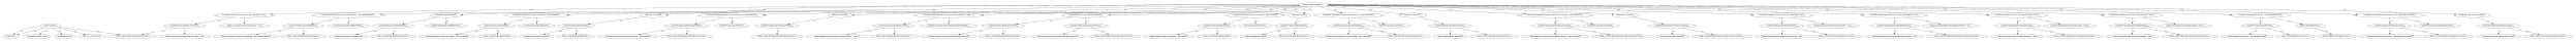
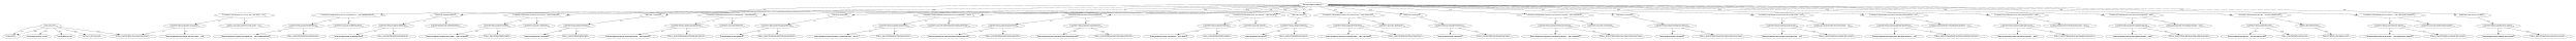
  digraph {
    fontname="Comic Neue"
    node [fontname="Comic Neue"]
    edge [fontname="Comic Neue"]
    n1 [label=<(METHOD,&lt;init&gt;)<SUB>273</SUB>>]
    n2 [label=<(PARAM,this)<SUB>273</SUB>>]
    n3 [label=<(MODIFIER,CONSTRUCTOR)>]
    n4 [label=<(MODIFIER,PUBLIC)>]
    n5 [label=<(METHOD_RETURN,void)<SUB>276</SUB>>]
    n6 [label=<(FIELD_IDENTIFIER,coreLoader,coreLoader)<SUB>197</SUB>>]
    n7 [label=<(BLOCK,&lt;empty&gt;,&lt;empty&gt;)<SUB>273</SUB>>]
    n8 [label=<(&lt;operator&gt;.assignment,Hashtable this.references = new AntRefTable(this))<SUB>170</SUB>>]
    n9 [label=<(&lt;init&gt;,new AntRefTable(this))<SUB>170</SUB>>]
    n10 [label=<(&lt;operator&gt;.assignment,Hashtable this.targets = new Hashtable())<SUB>176</SUB>>]
    n11 [label=<(&lt;init&gt;,new Hashtable())<SUB>176</SUB>>]
    n12 [label=<(&lt;operator&gt;.assignment,FilterSet this.globalFilterSet = new FilterSet())<SUB>178</SUB>>]
    n13 [label=<(&lt;init&gt;,new FilterSet())<SUB>178</SUB>>]
    n14 [label=<(&lt;operator&gt;.assignment,FilterSetCollection this.globalFilters = new Fi...)<SUB>184</SUB>>]
    n15 [label=<(&lt;init&gt;,new FilterSetCollection(globalFilterSet))<SUB>185</SUB>>]
    n16 [label=<(&lt;operator&gt;.assignment,Vector this.listeners = new Vector())<SUB>191</SUB>>]
    n17 [label=<(&lt;init&gt;,new Vector())<SUB>191</SUB>>]
    n18 [label=<(&lt;operator&gt;.assignment,ClassLoader this.coreLoader = null)<SUB>197</SUB>>]
    n19 [label=<(&lt;operator&gt;.assignment,Hashtable this.threadTasks = new Hashtable())<SUB>200</SUB>>]
    n20 [label=<(&lt;init&gt;,new Hashtable())<SUB>200</SUB>>]
    n21 [label=<(&lt;operator&gt;.assignment,Hashtable this.threadGroupTasks = new Hashtable())<SUB>203</SUB>>]
    n22 [label=<(&lt;init&gt;,new Hashtable())<SUB>203</SUB>>]
    n23 [label=<(&lt;operator&gt;.assignment,InputHandler this.inputHandler = null)<SUB>208</SUB>>]
    n24 [label=<(&lt;operator&gt;.assignment,InputStream this.defaultInputStream = null)<SUB>213</SUB>>]
    n25 [label=<(&lt;operator&gt;.assignment,boolean this.keepGoingMode = false)<SUB>218</SUB>>]
    n26 [label=<(&lt;operator&gt;.assignment,boolean this.loggingMessage = false)<SUB>268</SUB>>]
    n27 [label=<(&lt;operator&gt;.assignment,this.fileUtils = FileUtils.newFileUtils())<SUB>274</SUB>>]
    n28 [label=<(&lt;operator&gt;.assignment,this.inputHandler = new DefaultInputHandler())<SUB>275</SUB>>]
    n29 [label=<(&lt;init&gt;,new DefaultInputHandler())<SUB>275</SUB>>]
    n30 [label=<(&lt;operator&gt;.fieldAccess,this.references)<SUB>170</SUB>>]
    n31 [label=<(&lt;operator&gt;.alloc,new AntRefTable(this))<SUB>170</SUB>>]
    n32 [label=<(&lt;operator&gt;.fieldAccess,this.references)<SUB>170</SUB>>]
    n33 [label=<(IDENTIFIER,this,new AntRefTable(this))<SUB>170</SUB>>]
    n34 [label=<(&lt;operator&gt;.fieldAccess,this.targets)<SUB>176</SUB>>]
    n35 [label=<(&lt;operator&gt;.alloc,new Hashtable())<SUB>176</SUB>>]
    n36 [label=<(&lt;operator&gt;.fieldAccess,this.targets)<SUB>176</SUB>>]
    n37 [label=<(&lt;operator&gt;.fieldAccess,this.globalFilterSet)<SUB>178</SUB>>]
    n38 [label=<(&lt;operator&gt;.alloc,new FilterSet())<SUB>178</SUB>>]
    n39 [label=<(&lt;operator&gt;.fieldAccess,this.globalFilterSet)<SUB>178</SUB>>]
    n40 [label=<(&lt;operator&gt;.fieldAccess,this.globalFilters)<SUB>184</SUB>>]
    n41 [label=<(&lt;operator&gt;.alloc,new FilterSetCollection(globalFilterSet))<SUB>185</SUB>>]
    n42 [label=<(&lt;operator&gt;.fieldAccess,this.globalFilters)<SUB>184</SUB>>]
    n43 [label=<(&lt;operator&gt;.fieldAccess,this.globalFilterSet)<SUB>185</SUB>>]
    n44 [label=<(&lt;operator&gt;.fieldAccess,this.listeners)<SUB>191</SUB>>]
    n45 [label=<(&lt;operator&gt;.alloc,new Vector())<SUB>191</SUB>>]
    n46 [label=<(&lt;operator&gt;.fieldAccess,this.listeners)<SUB>191</SUB>>]
    n47 [label=<(&lt;operator&gt;.fieldAccess,this.coreLoader)<SUB>197</SUB>>]
    n48 [label=<(LITERAL,null,ClassLoader this.coreLoader = null)<SUB>197</SUB>>]
    n49 [label=<(&lt;operator&gt;.fieldAccess,this.threadTasks)<SUB>200</SUB>>]
    n50 [label=<(&lt;operator&gt;.alloc,new Hashtable())<SUB>200</SUB>>]
    n51 [label=<(&lt;operator&gt;.fieldAccess,this.threadTasks)<SUB>200</SUB>>]
    n52 [label=<(&lt;operator&gt;.fieldAccess,this.threadGroupTasks)<SUB>203</SUB>>]
    n53 [label=<(&lt;operator&gt;.alloc,new Hashtable())<SUB>203</SUB>>]
    n54 [label=<(&lt;operator&gt;.fieldAccess,this.threadGroupTasks)<SUB>203</SUB>>]
    n55 [label=<(&lt;operator&gt;.fieldAccess,this.inputHandler)<SUB>208</SUB>>]
    n56 [label=<(LITERAL,null,InputHandler this.inputHandler = null)<SUB>208</SUB>>]
    n57 [label=<(&lt;operator&gt;.fieldAccess,this.defaultInputStream)<SUB>213</SUB>>]
    n58 [label=<(LITERAL,null,InputStream this.defaultInputStream = null)<SUB>213</SUB>>]
    n59 [label=<(&lt;operator&gt;.fieldAccess,this.keepGoingMode)<SUB>218</SUB>>]
    n60 [label=<(LITERAL,false,boolean this.keepGoingMode = false)<SUB>218</SUB>>]
    n61 [label=<(&lt;operator&gt;.fieldAccess,this.loggingMessage)<SUB>268</SUB>>]
    n62 [label=<(LITERAL,false,boolean this.loggingMessage = false)<SUB>268</SUB>>]
    n63 [label=<(&lt;operator&gt;.fieldAccess,this.fileUtils)<SUB>274</SUB>>]
    n64 [label=<(newFileUtils,newFileUtils())<SUB>274</SUB>>]
    n65 [label=<(&lt;operator&gt;.fieldAccess,this.inputHandler)<SUB>275</SUB>>]
    n66 [label=<(&lt;operator&gt;.alloc,new DefaultInputHandler())<SUB>275</SUB>>]
    n67 [label=<(&lt;operator&gt;.fieldAccess,this.inputHandler)<SUB>275</SUB>>]
    n68 [label=<(IDENTIFIER,this,Hashtable this.references = new AntRefTable(this))>]
    n69 [label=<(FIELD_IDENTIFIER,references,references)<SUB>170</SUB>>]
    n70 [label=<(IDENTIFIER,this,new AntRefTable(this))>]
    n71 [label=<(FIELD_IDENTIFIER,references,references)<SUB>170</SUB>>]
    n72 [label=<(IDENTIFIER,this,Hashtable this.targets = new Hashtable())>]
    n73 [label=<(FIELD_IDENTIFIER,targets,targets)<SUB>176</SUB>>]
    n74 [label=<(IDENTIFIER,this,new Hashtable())>]
    n75 [label=<(FIELD_IDENTIFIER,targets,targets)<SUB>176</SUB>>]
    n76 [label=<(IDENTIFIER,this,FilterSet this.globalFilterSet = new FilterSet())>]
    n77 [label=<(FIELD_IDENTIFIER,globalFilterSet,globalFilterSet)<SUB>178</SUB>>]
+   n78 [label=<(IDENTIFIER,this,new FilterSet())>]
    n79 [label=<(FIELD_IDENTIFIER,globalFilterSet,globalFilterSet)<SUB>178</SUB>>]
    n80 [label=<(IDENTIFIER,this,FilterSetCollection this.globalFilters = new Fi...)>]
    n81 [label=<(FIELD_IDENTIFIER,globalFilters,globalFilters)<SUB>184</SUB>>]
    n82 [label=<(IDENTIFIER,this,new FilterSetCollection(globalFilterSet))>]
    n83 [label=<(FIELD_IDENTIFIER,globalFilters,globalFilters)<SUB>184</SUB>>]
    n84 [label=<(IDENTIFIER,this,new FilterSetCollection(globalFilterSet))>]
    n85 [label=<(FIELD_IDENTIFIER,globalFilterSet,globalFilterSet)<SUB>185</SUB>>]
    n86 [label=<(IDENTIFIER,this,Vector this.listeners = new Vector())>]
    n87 [label=<(FIELD_IDENTIFIER,listeners,listeners)<SUB>191</SUB>>]
    n88 [label=<(IDENTIFIER,this,new Vector())>]
    n89 [label=<(FIELD_IDENTIFIER,listeners,listeners)<SUB>191</SUB>>]
    n90 [label=<(IDENTIFIER,this,ClassLoader this.coreLoader = null)>]
    n91 [label=<(IDENTIFIER,this,Hashtable this.threadTasks = new Hashtable())>]
    n92 [label=<(FIELD_IDENTIFIER,threadTasks,threadTasks)<SUB>200</SUB>>]
    n93 [label=<(IDENTIFIER,this,new Hashtable())>]
    n94 [label=<(FIELD_IDENTIFIER,threadTasks,threadTasks)<SUB>200</SUB>>]
    n95 [label=<(IDENTIFIER,this,Hashtable this.threadGroupTasks = new Hashtable())>]
    n96 [label=<(FIELD_IDENTIFIER,threadGroupTasks,threadGroupTasks)<SUB>203</SUB>>]
    n97 [label=<(IDENTIFIER,this,new Hashtable())>]
    n98 [label=<(FIELD_IDENTIFIER,threadGroupTasks,threadGroupTasks)<SUB>203</SUB>>]
    n99 [label=<(IDENTIFIER,this,InputHandler this.inputHandler = null)>]
    n100 [label=<(FIELD_IDENTIFIER,inputHandler,inputHandler)<SUB>208</SUB>>]
    n101 [label=<(IDENTIFIER,this,InputStream this.defaultInputStream = null)>]
    n102 [label=<(FIELD_IDENTIFIER,defaultInputStream,defaultInputStream)<SUB>213</SUB>>]
    n103 [label=<(IDENTIFIER,this,boolean this.keepGoingMode = false)>]
    n104 [label=<(FIELD_IDENTIFIER,keepGoingMode,keepGoingMode)<SUB>218</SUB>>]
    n105 [label=<(IDENTIFIER,this,boolean this.loggingMessage = false)>]
    n106 [label=<(FIELD_IDENTIFIER,loggingMessage,loggingMessage)<SUB>268</SUB>>]
    n107 [label=<(IDENTIFIER,this,this.fileUtils = FileUtils.newFileUtils())>]
    n108 [label=<(FIELD_IDENTIFIER,fileUtils,fileUtils)<SUB>274</SUB>>]
    n109 [label=<(IDENTIFIER,FileUtils,newFileUtils())<SUB>274</SUB>>]
    n110 [label=<(IDENTIFIER,this,this.inputHandler = new DefaultInputHandler())>]
    n111 [label=<(FIELD_IDENTIFIER,inputHandler,inputHandler)<SUB>275</SUB>>]
    n112 [label=<(IDENTIFIER,this,new DefaultInputHandler())>]
    n113 [label=<(FIELD_IDENTIFIER,inputHandler,inputHandler)<SUB>275</SUB>>]
    n1 -> n2 [label="AST: "]
    n1 -> n2 [label="DDG: "]
    n1 -> n3 [label="AST: "]
    n1 -> n4 [label="AST: "]
    n1 -> n5 [label="AST: "]
    n1 -> n6 [label="AST: "]
    n7 -> n8 [label="AST: "]
    n7 -> n9 [label="AST: "]
    n7 -> n10 [label="AST: "]
    n7 -> n11 [label="AST: "]
    n7 -> n12 [label="AST: "]
    n7 -> n13 [label="AST: "]
    n7 -> n14 [label="AST: "]
    n7 -> n15 [label="AST: "]
    n7 -> n16 [label="AST: "]
    n7 -> n17 [label="AST: "]
-   n7 -> n18 [label="AST: "]
    n7 -> n19 [label="AST: "]
    n7 -> n20 [label="AST: "]
    n7 -> n21 [label="AST: "]
    n7 -> n22 [label="AST: "]
    n7 -> n23 [label="AST: "]
    n7 -> n24 [label="AST: "]
    n7 -> n25 [label="AST: "]
    n7 -> n26 [label="AST: "]
    n7 -> n27 [label="AST: "]
    n7 -> n28 [label="AST: "]
    n7 -> n29 [label="AST: "]
    n8 -> n30 [label="AST: "]
    n8 -> n31 [label="AST: "]
    n9 -> n32 [label="AST: "]
    n9 -> n33 [label="AST: "]
    n10 -> n34 [label="AST: "]
    n10 -> n35 [label="AST: "]
    n11 -> n36 [label="AST: "]
    n12 -> n37 [label="AST: "]
    n12 -> n38 [label="AST: "]
    n13 -> n39 [label="AST: "]
    n14 -> n40 [label="AST: "]
    n14 -> n41 [label="AST: "]
    n15 -> n42 [label="AST: "]
    n15 -> n43 [label="AST: "]
    n16 -> n44 [label="AST: "]
    n16 -> n45 [label="AST: "]
    n17 -> n46 [label="AST: "]
    n18 -> n47 [label="AST: "]
    n18 -> n48 [label="AST: "]
    n19 -> n49 [label="AST: "]
    n19 -> n50 [label="AST: "]
    n20 -> n51 [label="AST: "]
    n21 -> n52 [label="AST: "]
    n21 -> n53 [label="AST: "]
    n22 -> n54 [label="AST: "]
    n23 -> n55 [label="AST: "]
    n23 -> n56 [label="AST: "]
    n24 -> n57 [label="AST: "]
    n24 -> n58 [label="AST: "]
    n25 -> n59 [label="AST: "]
    n25 -> n60 [label="AST: "]
    n26 -> n61 [label="AST: "]
    n26 -> n62 [label="AST: "]
    n27 -> n63 [label="AST: "]
    n27 -> n64 [label="AST: "]
    n28 -> n65 [label="AST: "]
    n28 -> n66 [label="AST: "]
    n29 -> n67 [label="AST: "]
    n30 -> n68 [label="AST: "]
    n30 -> n69 [label="AST: "]
    n32 -> n70 [label="AST: "]
    n32 -> n71 [label="AST: "]
    n34 -> n72 [label="AST: "]
    n34 -> n73 [label="AST: "]
    n36 -> n74 [label="AST: "]
    n36 -> n75 [label="AST: "]
    n37 -> n76 [label="AST: "]
    n37 -> n77 [label="AST: "]
+   n39 -> n78 [label="AST: "]
    n39 -> n79 [label="AST: "]
    n40 -> n80 [label="AST: "]
    n40 -> n81 [label="AST: "]
    n42 -> n82 [label="AST: "]
    n42 -> n83 [label="AST: "]
    n43 -> n84 [label="AST: "]
    n43 -> n85 [label="AST: "]
    n44 -> n86 [label="AST: "]
    n44 -> n87 [label="AST: "]
    n46 -> n88 [label="AST: "]
    n46 -> n89 [label="AST: "]
    n47 -> n6 [label="AST: "]
    n47 -> n90 [label="AST: "]
    n49 -> n91 [label="AST: "]
    n49 -> n92 [label="AST: "]
    n51 -> n93 [label="AST: "]
    n51 -> n94 [label="AST: "]
    n52 -> n95 [label="AST: "]
    n52 -> n96 [label="AST: "]
    n54 -> n97 [label="AST: "]
    n54 -> n98 [label="AST: "]
    n55 -> n99 [label="AST: "]
    n55 -> n100 [label="AST: "]
    n57 -> n101 [label="AST: "]
    n57 -> n102 [label="AST: "]
    n59 -> n103 [label="AST: "]
    n59 -> n104 [label="AST: "]
    n61 -> n105 [label="AST: "]
    n61 -> n106 [label="AST: "]
    n63 -> n107 [label="AST: "]
    n63 -> n108 [label="DDG: "]
    n64 -> n109 [label="AST: "]
    n65 -> n110 [label="AST: "]
    n65 -> n111 [label="AST: "]
    n67 -> n112 [label="AST: "]
    n67 -> n113 [label="AST: "]
  }
